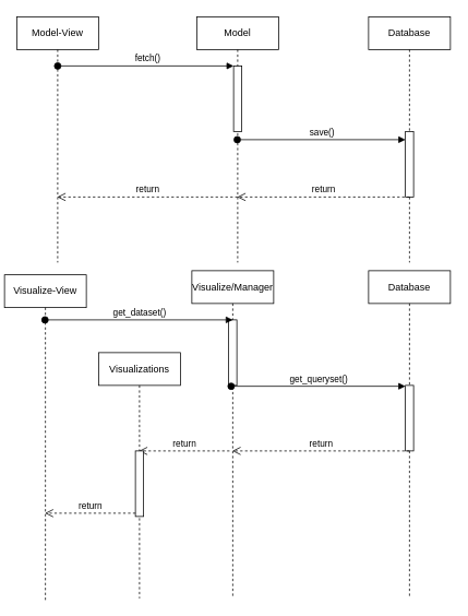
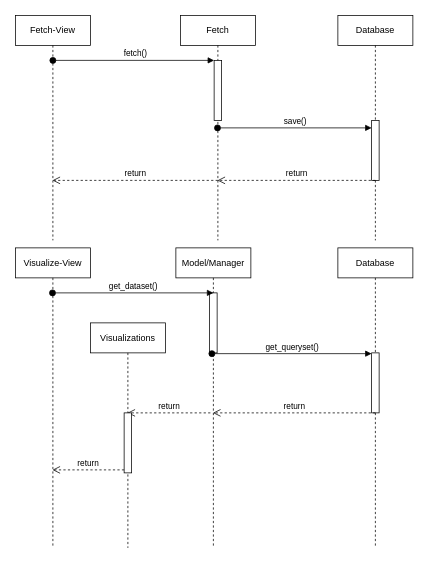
  <mxCell id="0" />
  <mxCell id="1" parent="0" />
- <mxCell id="2" value="Model-View" style="shape=umlLifeline;perimeter=lifelinePerimeter;whiteSpace=wrap;html=1;container=1;collapsible=0;recursiveResize=0;outlineConnect=0;" parent="1" vertex="1"><mxGeometry x="20" y="20" width="100" height="300" as="geometry" /></mxCell>
+ <mxCell id="2" value="Fetch-View" style="shape=umlLifeline;perimeter=lifelinePerimeter;whiteSpace=wrap;html=1;container=1;collapsible=0;recursiveResize=0;outlineConnect=0;" parent="1" vertex="1"><mxGeometry x="20" y="20" width="100" height="300" as="geometry" /></mxCell>
  <mxCell id="3" value="Database" style="shape=umlLifeline;perimeter=lifelinePerimeter;whiteSpace=wrap;html=1;container=1;collapsible=0;recursiveResize=0;outlineConnect=0;" parent="1" vertex="1"><mxGeometry x="450" y="20" width="100" height="300" as="geometry" /></mxCell>
  <mxCell id="4" value="" style="html=1;points=[];perimeter=orthogonalPerimeter;" vertex="1" parent="3"><mxGeometry x="45" y="140" width="10" height="80" as="geometry" /></mxCell>
- <mxCell id="5" value="Model" style="shape=umlLifeline;perimeter=lifelinePerimeter;whiteSpace=wrap;html=1;container=1;collapsible=0;recursiveResize=0;outlineConnect=0;" parent="1" vertex="1"><mxGeometry x="240" y="20" width="100" height="300" as="geometry" /></mxCell>
+ <mxCell id="5" value="Fetch" style="shape=umlLifeline;perimeter=lifelinePerimeter;whiteSpace=wrap;html=1;container=1;collapsible=0;recursiveResize=0;outlineConnect=0;" parent="1" vertex="1"><mxGeometry x="240" y="20" width="100" height="300" as="geometry" /></mxCell>
  <mxCell id="6" value="" style="html=1;points=[];perimeter=orthogonalPerimeter;" parent="5" vertex="1"><mxGeometry x="45" y="60" width="10" height="80" as="geometry" /></mxCell>
  <mxCell id="7" value="fetch()" style="html=1;verticalAlign=bottom;startArrow=oval;endArrow=block;startSize=8;" parent="1" target="6" edge="1"><mxGeometry x="0.023" relative="1" as="geometry"><mxPoint x="70" y="80" as="sourcePoint" /><mxPoint as="offset" /></mxGeometry></mxCell>
  <mxCell id="8" value="save()" style="html=1;verticalAlign=bottom;startArrow=oval;endArrow=block;startSize=8;" edge="1" target="4" parent="1" source="5"><mxGeometry relative="1" as="geometry"><mxPoint x="505" y="160" as="sourcePoint" /></mxGeometry></mxCell>
  <mxCell id="9" value="return" style="html=1;verticalAlign=bottom;endArrow=open;dashed=1;endSize=8;" edge="1" parent="1" target="5"><mxGeometry relative="1" as="geometry"><mxPoint x="500" y="240" as="sourcePoint" /><mxPoint x="490" y="240" as="targetPoint" /></mxGeometry></mxCell>
  <mxCell id="10" value="return" style="html=1;verticalAlign=bottom;endArrow=open;dashed=1;endSize=8;" edge="1" parent="1" target="2"><mxGeometry relative="1" as="geometry"><mxPoint x="290" y="240" as="sourcePoint" /><mxPoint x="210" y="240" as="targetPoint" /></mxGeometry></mxCell>
- <mxCell id="11" value="Visualize-View" style="shape=umlLifeline;perimeter=lifelinePerimeter;whiteSpace=wrap;html=1;container=1;collapsible=0;recursiveResize=0;outlineConnect=0;" vertex="1" parent="1"><mxGeometry x="5" y="335" width="100" height="400" as="geometry" /></mxCell>
- <mxCell id="12" value="Visualize/Manager" style="shape=umlLifeline;perimeter=lifelinePerimeter;whiteSpace=wrap;html=1;container=1;collapsible=0;recursiveResize=0;outlineConnect=0;" vertex="1" parent="1"><mxGeometry x="234" y="330" width="100" height="400" as="geometry" /></mxCell>
+ <mxCell id="11" value="Visualize-View" style="shape=umlLifeline;perimeter=lifelinePerimeter;whiteSpace=wrap;html=1;container=1;collapsible=0;recursiveResize=0;outlineConnect=0;" vertex="1" parent="1"><mxGeometry x="20" y="330" width="100" height="400" as="geometry" /></mxCell>
+ <mxCell id="12" value="Model/Manager" style="shape=umlLifeline;perimeter=lifelinePerimeter;whiteSpace=wrap;html=1;container=1;collapsible=0;recursiveResize=0;outlineConnect=0;" vertex="1" parent="1"><mxGeometry x="234" y="330" width="100" height="400" as="geometry" /></mxCell>
  <mxCell id="13" value="" style="html=1;points=[];perimeter=orthogonalPerimeter;" vertex="1" parent="12"><mxGeometry x="45" y="60" width="10" height="80" as="geometry" /></mxCell>
  <mxCell id="14" value="Database" style="shape=umlLifeline;perimeter=lifelinePerimeter;whiteSpace=wrap;html=1;container=1;collapsible=0;recursiveResize=0;outlineConnect=0;" vertex="1" parent="1"><mxGeometry x="450" y="330" width="100" height="400" as="geometry" /></mxCell>
  <mxCell id="15" value="" style="html=1;points=[];perimeter=orthogonalPerimeter;" vertex="1" parent="14"><mxGeometry x="45" y="140" width="10" height="80" as="geometry" /></mxCell>
  <mxCell id="16" value="get_dataset()" style="html=1;verticalAlign=bottom;startArrow=oval;endArrow=block;startSize=8;entryX=0.5;entryY=0;entryDx=0;entryDy=0;entryPerimeter=0;" edge="1" target="13" parent="1" source="11"><mxGeometry relative="1" as="geometry"><mxPoint x="130" y="390" as="sourcePoint" /><mxPoint x="250" y="390" as="targetPoint" /></mxGeometry></mxCell>
  <mxCell id="17" value="get_queryset()" style="html=1;verticalAlign=bottom;startArrow=oval;endArrow=block;startSize=8;exitX=0.3;exitY=1.013;exitDx=0;exitDy=0;exitPerimeter=0;" edge="1" target="15" parent="1" source="13"><mxGeometry relative="1" as="geometry"><mxPoint x="380" y="470" as="sourcePoint" /></mxGeometry></mxCell>
  <mxCell id="18" value="return" style="html=1;verticalAlign=bottom;endArrow=open;dashed=1;endSize=8;" edge="1" parent="1" target="12"><mxGeometry relative="1" as="geometry"><mxPoint x="500" y="550" as="sourcePoint" /><mxPoint x="420" y="550" as="targetPoint" /></mxGeometry></mxCell>
  <mxCell id="19" value="return" style="html=1;verticalAlign=bottom;endArrow=open;dashed=1;endSize=8;" edge="1" parent="1" target="20"><mxGeometry relative="1" as="geometry"><mxPoint x="280" y="550" as="sourcePoint" /><mxPoint x="200" y="550" as="targetPoint" /></mxGeometry></mxCell>
  <mxCell id="20" value="Visualizations" style="shape=umlLifeline;perimeter=lifelinePerimeter;whiteSpace=wrap;html=1;container=1;collapsible=0;recursiveResize=0;outlineConnect=0;" vertex="1" parent="1"><mxGeometry x="120" y="430" width="100" height="300" as="geometry" /></mxCell>
  <mxCell id="21" value="" style="html=1;points=[];perimeter=orthogonalPerimeter;" vertex="1" parent="20"><mxGeometry x="45" y="120" width="10" height="80" as="geometry" /></mxCell>
  <mxCell id="22" value="return" style="html=1;verticalAlign=bottom;endArrow=open;dashed=1;endSize=8;exitX=0;exitY=0.95;" edge="1" source="21" parent="1" target="11"><mxGeometry relative="1" as="geometry"><mxPoint x="95" y="626" as="targetPoint" /></mxGeometry></mxCell>
